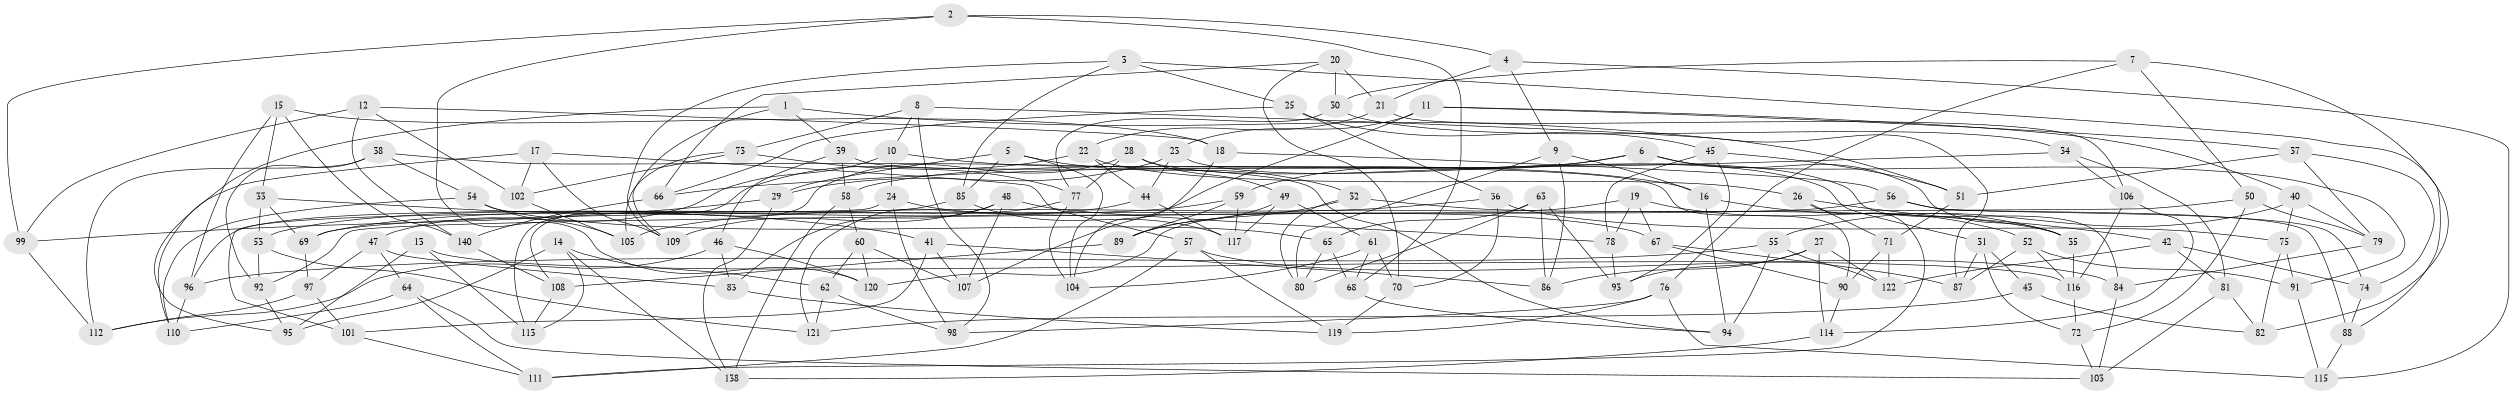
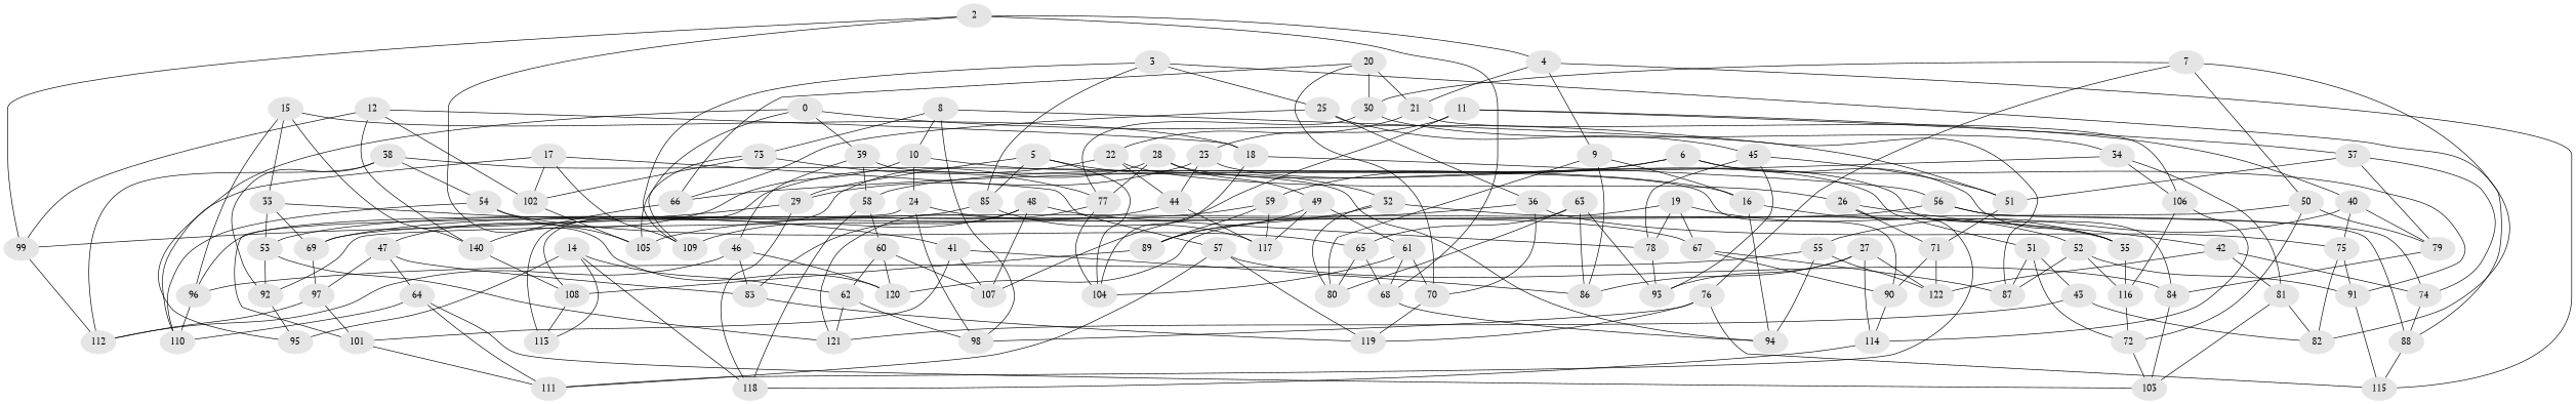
  graph {
    fontname="PT Serif"
    node [color=gray90 fontname="PT Serif" style=filled]
    edge [fontname="PT Serif"]
-   1
+   1 [label=0]
    39
    87
    95
    109
    58
    46
    90
    2
    4
    68
    99
    120
    9
    21
    115
    94
    112
    3
    25
    85
    88
    66
    36
    45
    96
    117
    16
    80
    86
    22
    106
    5
    29
    32
    104
-   118 [label=138]
+   118
    35
    89
    6
    59
    91
    116
    60
    69
    7
    30
    50
    76
    82
    77
    34
    72
    79
    92
    98
    119
    8
    10
    51
    73
    24
    47
    71
    102
    105
    67
    101
    83
    64
    97
    11
    23
    37
    40
    107
    44
    84
    74
    75
    55
    12
    18
    n84 [label=140]
    56
    108
-   13
    113
    103
    14
    62
    121
    15
    33
    41
    53
    110
    17
    57
    111
    19
    52
    78
    93
    20
    70
    26
    114
    42
    122
    81
    27
    28
    31
    49
    43
    61
    38
    54
    65
    48
    63
    1 -- 39
    1 -- 87
    1 -- 95
    1 -- 109
    39 -- 58
    39 -- 46
    39 -- 90
    58 -- 118
    58 -- 60
    46 -- 120
    46 -- 112
    46 -- 83
    90 -- 114
    2 -- 4
    2 -- 68
    2 -- 99
    2 -- 120
    4 -- 9
    4 -- 21
    4 -- 115
    68 -- 94
    99 -- 112
    9 -- 16
    9 -- 80
    9 -- 86
    21 -- 22
    21 -- 106
    3 -- 109
    3 -- 25
    3 -- 85
    3 -- 88
    25 -- 66
    25 -- 36
    25 -- 45
    85 -- 96
    85 -- 117
    88 -- 115
    66 -- n84
    36 -- 105
    36 -- 75
    36 -- 70
    45 -- 51
    45 -- 78
    45 -- 93
    96 -- 110
    16 -- 94
    16 -- 35
    22 -- 44
    22 -- 113
    22 -- 26
    106 -- 116
    106 -- 114
    5 -- 85
    5 -- 29
    5 -- 32
    5 -- 104
    29 -- 99
    29 -- 118
    32 -- 80
    32 -- 35
    32 -- 89
    35 -- 116
    89 -- 108
    6 -- 58
    6 -- 35
    6 -- 59
    6 -- 91
    59 -- 117
    59 -- 89
    59 -- 69
    91 -- 115
    116 -- 72
    60 -- 120
    60 -- 107
    60 -- 62
    69 -- 97
    7 -- 30
    7 -- 50
    7 -- 76
    7 -- 82
    30 -- 77
    30 -- 34
    50 -- 72
    50 -- 79
    50 -- 92
    76 -- 115
    76 -- 98
    76 -- 119
    77 -- 104
    77 -- 121
    34 -- 66
    34 -- 106
    34 -- 81
    72 -- 103
    79 -- 84
    92 -- 95
    8 -- 98
    8 -- 10
    8 -- 51
    8 -- 73
    10 -- 16
    10 -- 24
    10 -- 47
    51 -- 71
    73 -- 77
    73 -- 102
    73 -- 105
    24 -- 98
    24 -- 67
    24 -- 101
    47 -- 83
    47 -- 64
    47 -- 97
    71 -- 90
    71 -- 122
    102 -- 105
    67 -- 87
    67 -- 90
    101 -- 111
    83 -- 119
    64 -- 103
    64 -- 110
    64 -- 111
    97 -- 112
    97 -- 101
    11 -- 23
    11 -- 37
    11 -- 40
    11 -- 107
    23 -- 29
    23 -- 44
    23 -- 84
    37 -- 79
    37 -- 51
    37 -- 74
    40 -- 79
    40 -- 75
    40 -- 55
    44 -- 117
    44 -- 53
    84 -- 103
    74 -- 88
    75 -- 91
    75 -- 82
    55 -- 94
    55 -- 96
    55 -- 122
    12 -- 99
    12 -- 102
    12 -- 18
    12 -- n84
    18 -- 104
    18 -- 56
    n84 -- 108
    56 -- 88
    56 -- 69
    56 -- 74
    108 -- 113
-   13 -- 95
-   13 -- 116
-   13 -- 113
    14 -- 95
    14 -- 118
    14 -- 113
    14 -- 62
    62 -- 98
    62 -- 121
    15 -- 96
    15 -- 18
    15 -- n84
    15 -- 33
    33 -- 69
    33 -- 41
    33 -- 53
    41 -- 86
    41 -- 101
    41 -- 107
    53 -- 92
    53 -- 121
    17 -- 109
    17 -- 102
    17 -- 110
    17 -- 57
    57 -- 119
    57 -- 84
    57 -- 111
    19 -- 120
    19 -- 67
    19 -- 52
    19 -- 78
    52 -- 87
    52 -- 91
    52 -- 116
    78 -- 93
    20 -- 21
    20 -- 66
    20 -- 30
    20 -- 70
    70 -- 119
    26 -- 71
    26 -- 111
    26 -- 42
    114 -- 118
    42 -- 74
    42 -- 122
    42 -- 81
    81 -- 82
    81 -- 103
    27 -- 86
    27 -- 93
    27 -- 114
    27 -- 122
    28 -- 77
    28 -- 108
    28 -- 31
    28 -- 49
    31 -- 87
    31 -- 72
    31 -- 43
    49 -- 117
    49 -- 89
    49 -- 61
    43 -- 82
    43 -- 121
    61 -- 68
    61 -- 104
    61 -- 70
    38 -- 94
    38 -- 112
    38 -- 92
    38 -- 54
    54 -- 105
    54 -- 110
    54 -- 65
    65 -- 68
    65 -- 80
    48 -- 109
    48 -- 83
    48 -- 107
    48 -- 78
    63 -- 80
    63 -- 86
    63 -- 93
    63 -- 65
  }
